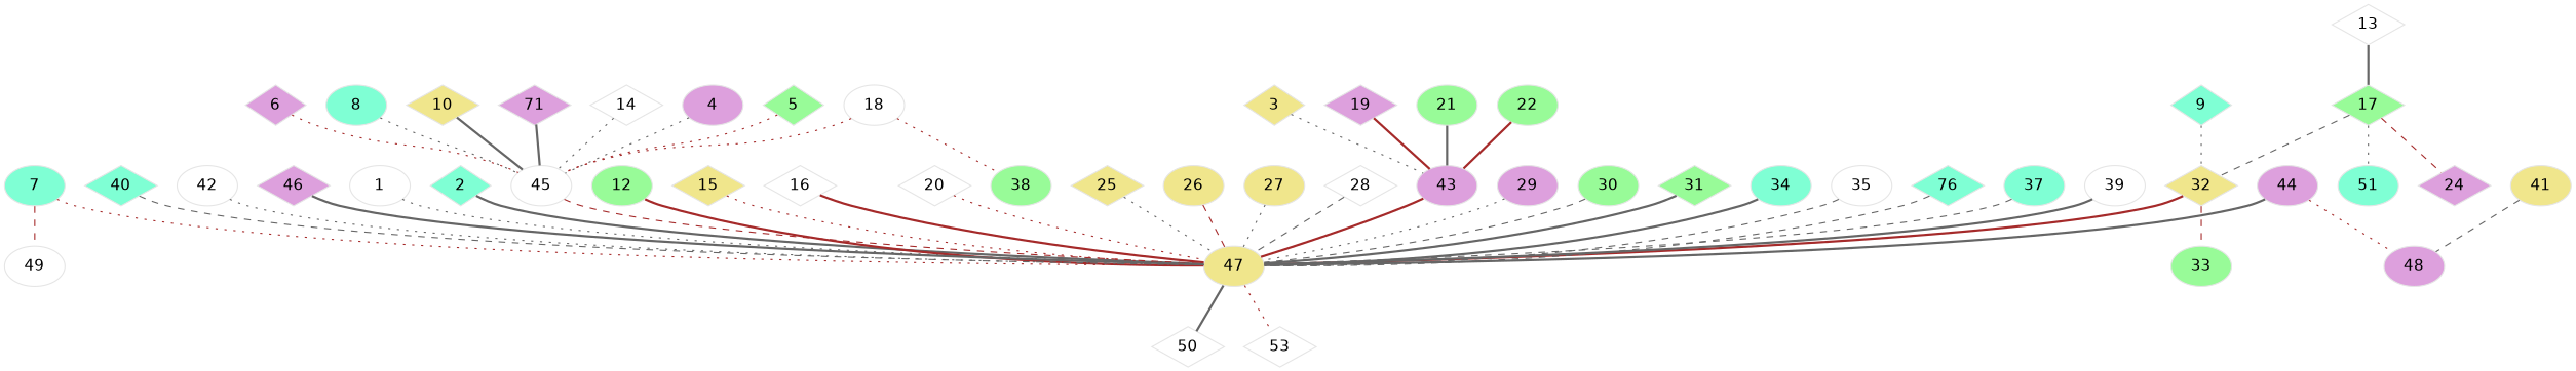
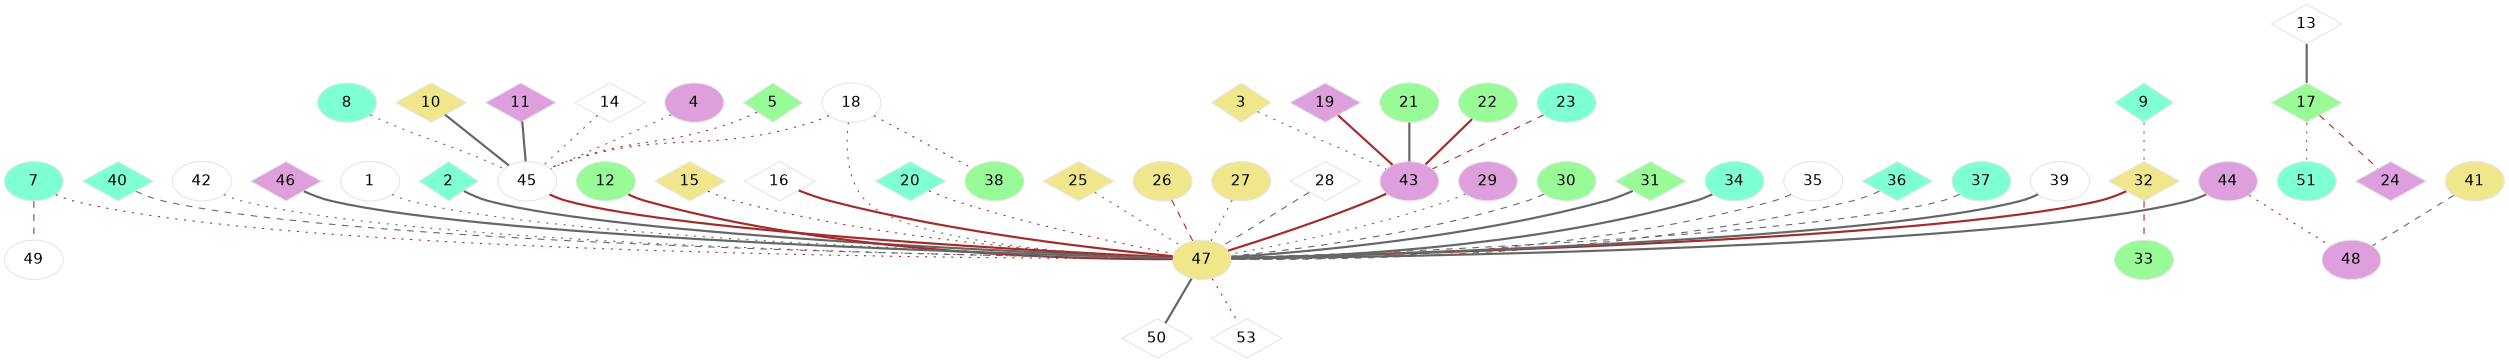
  graph {
    fontname="DejaVu Sans"
    node [color=gray90 fillcolor=white fontname="DejaVu Sans" shape=ellipse style=filled]
    edge [color=gray40 fontname="DejaVu Sans" style=dotted weight=1.0]
    47 [fillcolor=khaki]
    1
    50 [shape=diamond]
    53 [shape=diamond]
    2 [fillcolor=aquamarine shape=diamond]
    3 [fillcolor=khaki shape=diamond]
    43 [fillcolor=plum]
    4 [fillcolor=plum]
    45
    5 [fillcolor=palegreen shape=diamond]
-   6 [fillcolor=plum shape=diamond]
    7 [fillcolor=aquamarine]
    49
    8 [fillcolor=aquamarine]
    9 [fillcolor=aquamarine shape=diamond]
    32 [fillcolor=khaki shape=diamond]
    33 [fillcolor=palegreen]
    10 [fillcolor=khaki shape=diamond]
-   11 [fillcolor=plum shape=diamond label=71]
+   11 [fillcolor=plum shape=diamond]
    12 [fillcolor=palegreen]
    13 [shape=diamond]
    17 [fillcolor=palegreen shape=diamond]
    24 [fillcolor=plum shape=diamond]
    51 [fillcolor=aquamarine]
    14 [shape=diamond]
    15 [fillcolor=khaki shape=diamond]
    16 [shape=diamond]
    18
    38 [fillcolor=palegreen]
    19 [fillcolor=plum shape=diamond]
-   20 [shape=diamond]
+   20 [fillcolor=aquamarine shape=diamond]
    21 [fillcolor=palegreen]
    22 [fillcolor=palegreen]
+   23 [fillcolor=aquamarine]
    25 [fillcolor=khaki shape=diamond]
    26 [fillcolor=khaki]
    27 [fillcolor=khaki]
    28 [shape=diamond]
    29 [fillcolor=plum]
    30 [fillcolor=palegreen]
    31 [fillcolor=palegreen shape=diamond]
    34 [fillcolor=aquamarine]
    35
-   36 [fillcolor=aquamarine shape=diamond label=76]
+   36 [fillcolor=aquamarine shape=diamond]
    37 [fillcolor=aquamarine]
    39
    40 [fillcolor=aquamarine shape=diamond]
    41 [fillcolor=khaki]
    48 [fillcolor=plum]
    42
    44 [fillcolor=plum]
    46 [fillcolor=plum shape=diamond]
    47 -- 50 [style=bold]
    47 -- 53 [color=brown]
    1 -- 47
    2 -- 47 [style=bold]
    3 -- 43
    43 -- 47 [color=brown style=bold]
    4 -- 45
-   45 -- 47 [color=brown style=dashed]
+   45 -- 47 [color=brown style=bold]
    5 -- 45 [color=brown]
-   6 -- 45 [color=brown]
    7 -- 47 [color=brown]
    7 -- 49 [color=brown style=dashed]
    8 -- 45
    9 -- 32
    32 -- 47 [color=brown style=bold]
    32 -- 33 [color=brown style=dashed]
    10 -- 45 [style=bold]
    11 -- 45 [style=bold]
    12 -- 47 [color=brown style=bold]
    13 -- 17 [style=bold]
-   17 -- 32 [style=dashed]
    17 -- 24 [color=brown style=dashed]
    17 -- 51
    14 -- 45
    15 -- 47 [color=brown]
    16 -- 47 [color=brown style=bold]
+   18 -- 47
    18 -- 45 [color=brown]
    18 -- 38 [color=brown]
    19 -- 43 [color=brown style=bold]
    20 -- 47 [color=brown]
    21 -- 43 [style=bold]
    22 -- 43 [color=brown style=bold]
+   23 -- 43 [color=brown style=dashed]
    25 -- 47
    26 -- 47 [color=brown style=dashed]
    27 -- 47
    28 -- 47 [style=dashed]
    29 -- 47
    30 -- 47 [style=dashed]
    31 -- 47 [style=bold]
    34 -- 47 [style=bold]
    35 -- 47 [style=dashed]
    36 -- 47 [style=dashed]
    37 -- 47 [style=dashed]
    39 -- 47 [style=bold]
    40 -- 47 [style=dashed]
    41 -- 48 [style=dashed]
    42 -- 47
    44 -- 47 [style=bold weight=2.0]
    44 -- 48 [color=brown]
    46 -- 47 [style=bold]
  }
